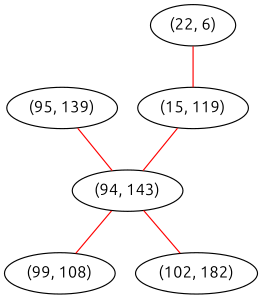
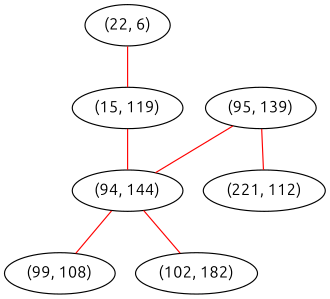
  graph {
    fontname=Ubuntu
    node [fontname=Ubuntu]
    edge [color=red fontname=Ubuntu weight=1]
    "(95, 139)"
-   "(94, 144)" [label="(94, 143)"]
+   "(94, 144)"
+   "(221, 112)"
    "(99, 108)"
    "(102, 182)"
    n6 [label="(15, 119)"]
    "(22, 6)"
    "(95, 139)" -- "(94, 144)"
+   "(95, 139)" -- "(221, 112)"
    "(94, 144)" -- "(99, 108)"
    "(94, 144)" -- "(102, 182)"
    n6 -- "(94, 144)"
    "(22, 6)" -- n6
  }
